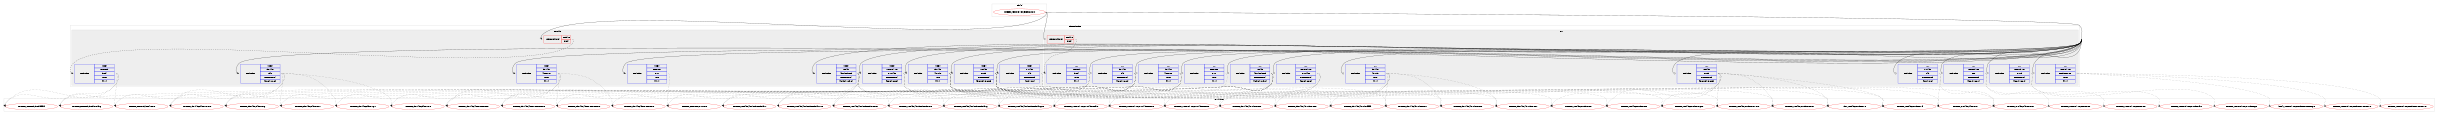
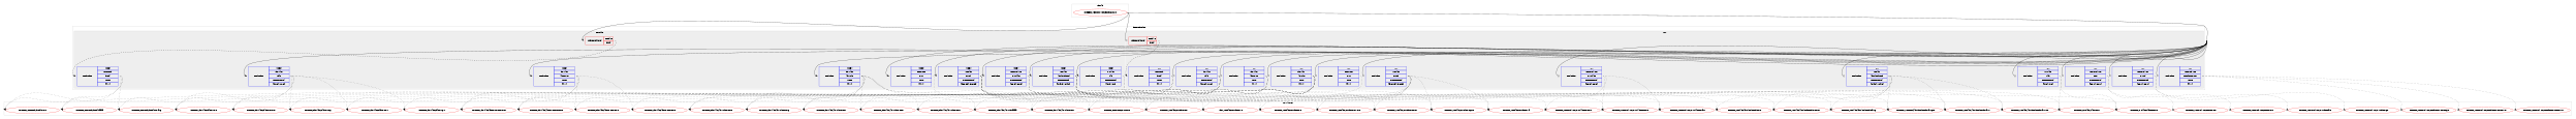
  digraph {
    compound=true
    concentrate=true
    fontname=Helvetica
    fontsize=10
    newrank=true
    rankdir=TB
    ranksep=1.5
    node [color=red fontname=Helvetica fontsize=10]
    edge [arrowhead=vee headport=w style=dotted tailport=e weight=100]
    n1 [label="portage://net-analyzer/gsad-22.12.0" width=4]
    n2 [color=blue label=<<TABLE BORDER="0" CELLBORDER="1" CELLSPACING="0" CELLPADDING="4" WIDTH="220"><TR><TD ROWSPAN="6" CELLPADDING="30">pack_dep</TD></TR><TR><TD WIDTH="110">install</TD></TR><TR><TD>app-arch</TD></TR><TR><TD>brotli</TD></TR><TR><TD>none</TD></TR><TR><TD>[[],,,,]</TD></TR></TABLE>> shape=none]
    n3 [label=<<TABLE BORDER="0" CELLBORDER="1" CELLSPACING="0" CELLPADDING="4"><TR><TD ROWSPAN="3" CELLPADDING="10">use_conditional</TD></TR><TR><TD>positive</TD></TR><TR><TD>brotli</TD></TR></TABLE>> shape=none]
    n4 [color=blue label=<<TABLE BORDER="0" CELLBORDER="1" CELLSPACING="0" CELLPADDING="4" WIDTH="220"><TR><TD ROWSPAN="6" CELLPADDING="30">pack_dep</TD></TR><TR><TD WIDTH="110">install</TD></TR><TR><TD>acct-user</TD></TR><TR><TD>gvm</TD></TR><TR><TD>none</TD></TR><TR><TD>[[],,,,]</TD></TR></TABLE>> shape=none]
    n5 [color=blue label=<<TABLE BORDER="0" CELLBORDER="1" CELLSPACING="0" CELLPADDING="4" WIDTH="220"><TR><TD ROWSPAN="6" CELLPADDING="30">pack_dep</TD></TR><TR><TD WIDTH="110">install</TD></TR><TR><TD>dev-libs</TD></TR><TR><TD>glib</TD></TR><TR><TD>greaterequal</TD></TR><TR><TD>[[2,42],,,2.42]</TD></TR></TABLE>> shape=none]
    n6 [color=blue label=<<TABLE BORDER="0" CELLBORDER="1" CELLSPACING="0" CELLPADDING="4" WIDTH="220"><TR><TD ROWSPAN="6" CELLPADDING="30">pack_dep</TD></TR><TR><TD WIDTH="110">install</TD></TR><TR><TD>dev-libs</TD></TR><TR><TD>libgcrypt</TD></TR><TR><TD>none</TD></TR><TR><TD>[[],,,,]</TD></TR></TABLE>> shape=none]
    n7 [color=blue label=<<TABLE BORDER="0" CELLBORDER="1" CELLSPACING="0" CELLPADDING="4" WIDTH="220"><TR><TD ROWSPAN="6" CELLPADDING="30">pack_dep</TD></TR><TR><TD WIDTH="110">install</TD></TR><TR><TD>dev-libs</TD></TR><TR><TD>libxml2</TD></TR><TR><TD>none</TD></TR><TR><TD>[[],,,,]</TD></TR></TABLE>> shape=none]
    n8 [color=blue label=<<TABLE BORDER="0" CELLBORDER="1" CELLSPACING="0" CELLPADDING="4" WIDTH="220"><TR><TD ROWSPAN="6" CELLPADDING="30">pack_dep</TD></TR><TR><TD WIDTH="110">install</TD></TR><TR><TD>net-analyzer</TD></TR><TR><TD>gvm-libs</TD></TR><TR><TD>greaterequal</TD></TR><TR><TD>[[22,8],,,22.8]</TD></TR></TABLE>> shape=none]
    n9 [color=blue label=<<TABLE BORDER="0" CELLBORDER="1" CELLSPACING="0" CELLPADDING="4" WIDTH="220"><TR><TD ROWSPAN="6" CELLPADDING="30">pack_dep</TD></TR><TR><TD WIDTH="110">install</TD></TR><TR><TD>net-libs</TD></TR><TR><TD>gnutls</TD></TR><TR><TD>greaterequal</TD></TR><TR><TD>[[3,2,15],,,3.2.15]</TD></TR></TABLE>> shape=none]
    n10 [color=blue label=<<TABLE BORDER="0" CELLBORDER="1" CELLSPACING="0" CELLPADDING="4" WIDTH="220"><TR><TD ROWSPAN="6" CELLPADDING="30">pack_dep</TD></TR><TR><TD WIDTH="110">install</TD></TR><TR><TD>net-libs</TD></TR><TR><TD>libmicrohttpd</TD></TR><TR><TD>greaterequal</TD></TR><TR><TD>[[0,9,0],,,0.9.0]</TD></TR></TABLE>> shape=none]
    n11 [color=blue label=<<TABLE BORDER="0" CELLBORDER="1" CELLSPACING="0" CELLPADDING="4" WIDTH="220"><TR><TD ROWSPAN="6" CELLPADDING="30">pack_dep</TD></TR><TR><TD WIDTH="110">install</TD></TR><TR><TD>sys-libs</TD></TR><TR><TD>zlib</TD></TR><TR><TD>greaterequal</TD></TR><TR><TD>[[1,2],,,1.2]</TD></TR></TABLE>> shape=none]
    n12 [color=blue label=<<TABLE BORDER="0" CELLBORDER="1" CELLSPACING="0" CELLPADDING="4" WIDTH="220"><TR><TD ROWSPAN="6" CELLPADDING="30">pack_dep</TD></TR><TR><TD WIDTH="110">run</TD></TR><TR><TD>app-arch</TD></TR><TR><TD>brotli</TD></TR><TR><TD>none</TD></TR><TR><TD>[[],,,,]</TD></TR></TABLE>> shape=none]
    n13 [label=<<TABLE BORDER="0" CELLBORDER="1" CELLSPACING="0" CELLPADDING="4"><TR><TD ROWSPAN="3" CELLPADDING="10">use_conditional</TD></TR><TR><TD>positive</TD></TR><TR><TD>brotli</TD></TR></TABLE>> shape=none]
    n14 [color=blue label=<<TABLE BORDER="0" CELLBORDER="1" CELLSPACING="0" CELLPADDING="4" WIDTH="220"><TR><TD ROWSPAN="6" CELLPADDING="30">pack_dep</TD></TR><TR><TD WIDTH="110">run</TD></TR><TR><TD>acct-user</TD></TR><TR><TD>gvm</TD></TR><TR><TD>none</TD></TR><TR><TD>[[],,,,]</TD></TR></TABLE>> shape=none]
    n15 [color=blue label=<<TABLE BORDER="0" CELLBORDER="1" CELLSPACING="0" CELLPADDING="4" WIDTH="220"><TR><TD ROWSPAN="6" CELLPADDING="30">pack_dep</TD></TR><TR><TD WIDTH="110">run</TD></TR><TR><TD>dev-libs</TD></TR><TR><TD>glib</TD></TR><TR><TD>greaterequal</TD></TR><TR><TD>[[2,42],,,2.42]</TD></TR></TABLE>> shape=none]
    n16 [color=blue label=<<TABLE BORDER="0" CELLBORDER="1" CELLSPACING="0" CELLPADDING="4" WIDTH="220"><TR><TD ROWSPAN="6" CELLPADDING="30">pack_dep</TD></TR><TR><TD WIDTH="110">run</TD></TR><TR><TD>dev-libs</TD></TR><TR><TD>libgcrypt</TD></TR><TR><TD>none</TD></TR><TR><TD>[[],,,,]</TD></TR></TABLE>> shape=none]
    n17 [color=blue label=<<TABLE BORDER="0" CELLBORDER="1" CELLSPACING="0" CELLPADDING="4" WIDTH="220"><TR><TD ROWSPAN="6" CELLPADDING="30">pack_dep</TD></TR><TR><TD WIDTH="110">run</TD></TR><TR><TD>dev-libs</TD></TR><TR><TD>libxml2</TD></TR><TR><TD>none</TD></TR><TR><TD>[[],,,,]</TD></TR></TABLE>> shape=none]
    n18 [color=blue label=<<TABLE BORDER="0" CELLBORDER="1" CELLSPACING="0" CELLPADDING="4" WIDTH="220"><TR><TD ROWSPAN="6" CELLPADDING="30">pack_dep</TD></TR><TR><TD WIDTH="110">run</TD></TR><TR><TD>net-analyzer</TD></TR><TR><TD>gsa</TD></TR><TR><TD>greaterequal</TD></TR><TR><TD>[[22,4],,,22.4]</TD></TR></TABLE>> shape=none]
    n19 [color=blue label=<<TABLE BORDER="0" CELLBORDER="1" CELLSPACING="0" CELLPADDING="4" WIDTH="220"><TR><TD ROWSPAN="6" CELLPADDING="30">pack_dep</TD></TR><TR><TD WIDTH="110">run</TD></TR><TR><TD>net-analyzer</TD></TR><TR><TD>gvm-libs</TD></TR><TR><TD>greaterequal</TD></TR><TR><TD>[[22,8],,,22.8]</TD></TR></TABLE>> shape=none]
    n20 [color=blue label=<<TABLE BORDER="0" CELLBORDER="1" CELLSPACING="0" CELLPADDING="4" WIDTH="220"><TR><TD ROWSPAN="6" CELLPADDING="30">pack_dep</TD></TR><TR><TD WIDTH="110">run</TD></TR><TR><TD>net-analyzer</TD></TR><TR><TD>gvmd</TD></TR><TR><TD>greaterequal</TD></TR><TR><TD>[[22,4],,,22.4]</TD></TR></TABLE>> shape=none]
    n21 [color=blue label=<<TABLE BORDER="0" CELLBORDER="1" CELLSPACING="0" CELLPADDING="4" WIDTH="220"><TR><TD ROWSPAN="6" CELLPADDING="30">pack_dep</TD></TR><TR><TD WIDTH="110">run</TD></TR><TR><TD>net-analyzer</TD></TR><TR><TD>ospd-openvas</TD></TR><TR><TD>none</TD></TR><TR><TD>[[],,,,]</TD></TR></TABLE>> shape=none]
    n22 [color=blue label=<<TABLE BORDER="0" CELLBORDER="1" CELLSPACING="0" CELLPADDING="4" WIDTH="220"><TR><TD ROWSPAN="6" CELLPADDING="30">pack_dep</TD></TR><TR><TD WIDTH="110">run</TD></TR><TR><TD>net-libs</TD></TR><TR><TD>libmicrohttpd</TD></TR><TR><TD>greaterequal</TD></TR><TR><TD>[[0,9,0],,,0.9.0]</TD></TR></TABLE>> shape=none]
    n23 [color=blue label=<<TABLE BORDER="0" CELLBORDER="1" CELLSPACING="0" CELLPADDING="4" WIDTH="220"><TR><TD ROWSPAN="6" CELLPADDING="30">pack_dep</TD></TR><TR><TD WIDTH="110">run</TD></TR><TR><TD>net-libs</TD></TR><TR><TD>gnutls</TD></TR><TR><TD>greaterequal</TD></TR><TR><TD>[[3,2,15],,,3.2.15]</TD></TR></TABLE>> shape=none]
    n24 [color=blue label=<<TABLE BORDER="0" CELLBORDER="1" CELLSPACING="0" CELLPADDING="4" WIDTH="220"><TR><TD ROWSPAN="6" CELLPADDING="30">pack_dep</TD></TR><TR><TD WIDTH="110">run</TD></TR><TR><TD>sys-libs</TD></TR><TR><TD>zlib</TD></TR><TR><TD>greaterequal</TD></TR><TR><TD>[[1,2],,,1.2]</TD></TR></TABLE>> shape=none]
    n25 [label="portage://dev-libs/libgcrypt-1.11.0" width=4]
    n26 [label="portage://dev-libs/libgcrypt-1.10.3-r2" width=4]
    n27 [label="portage://dev-libs/libgcrypt-1.10.3-r1" width=4]
    n28 [label="portage://dev-libs/libgcrypt-1.10.2" width=4]
    n29 [label="portage://app-arch/brotli-9999" width=4]
    n30 [label="portage://app-arch/brotli-1.1.0" width=4]
    n31 [label="portage://app-arch/brotli-1.0.9-r6" width=4]
    n32 [label="portage://acct-user/gvm-0-r3" width=4]
    n33 [label="portage://dev-libs/glib-2.80.4" width=4]
    n34 [label="portage://dev-libs/glib-2.78.6" width=4]
    n35 [label="portage://dev-libs/glib-2.78.4-r1" width=4]
    n36 [label="portage://dev-libs/glib-2.78.3" width=4]
    n37 [label="portage://dev-libs/glib-2.76.4" width=4]
    n38 [label="portage://dev-libs/libxml2-9999" width=4]
    n39 [label="portage://dev-libs/libxml2-2.13.1" width=4]
    n40 [label="portage://dev-libs/libxml2-2.12.8" width=4]
    n41 [label="portage://dev-libs/libxml2-2.12.7" width=4]
+   n42 [label="portage://dev-libs/libxml2-2.12.6" width=4]
    n43 [label="portage://dev-libs/libxml2-2.11.8" width=4]
    n44 [label="portage://dev-libs/libxml2-2.11.7" width=4]
    n45 [label="portage://net-analyzer/gvm-libs-22.11.0" width=4]
    n46 [label="portage://net-analyzer/gvm-libs-22.10.0" width=4]
    n47 [label="portage://net-analyzer/gvm-libs-22.9.1" width=4]
    n48 [label="portage://net-libs/gnutls-3.8.7.1-r1" width=4]
    n49 [label="portage://net-libs/gnutls-3.3.6-r1" width=4]
    n50 [label="portage://net-libs/gnutls-3.8.5-r1" width=4]
    n51 [label="portage://net-libs/gnutls-3.8.3" width=4]
    n52 [label="portage://net-libs/gnutls-3.8.0" width=4]
    n53 [label="portage://net-libs/gnutls-3.7.9" width=4]
    n54 [label="dev://net-libs/gnutls-3.7.8" width=4]
    n55 [label="portage://net-libs/libmicrohttpd-1.0.1-r1" width=4]
    n56 [label="portage://net-libs/libmicrohttpd-1.0.8" width=4]
    n57 [label="portage://net-libs/libmicrohttpd-0.9.77-r1" width=4]
    n58 [label="portage://net-libs/libmicrohttpd-0.9.77" width=4]
-   n59 [label="portage://net-libs/libmicrohttpd-0.9.76-r1" width=4]
+   n59 [label="portage://net-gsad/libmicrohttpd-0.9.76-r1" width=4]
    n60 [label="portage://net-libs/libmicrohttpd-0.9.76" width=4]
    n61 [label="portage://sys-libs/zlib-1.3.1-r1" width=4]
    n62 [label="portage://sys-libs/zlib-1.3-r4" width=4]
    n63 [label="portage://net-analyzer/gsa-23.3.0" width=4]
    n64 [label="portage://net-analyzer/gsa-23.0.0" width=4]
    n65 [label="portage://net-analyzer/gvmd-23.9.0" width=4]
    n66 [label="portage://net-analyzer/gvmd-23.6.2" width=4]
    n67 [label="portage://net-analyzer/ospd-openvas-22.7.1" width=4]
    n68 [label="portage://net-analyzer/ospd-openvas-22.7.0" width=4]
-   n69 [label="brotli://net-analyzer/ospd-openvas-22.6.2" width=4]
+   n69 [label="portage://net-analyzer/ospd-openvas-22.6.2" width=4]
    subgraph cluster_1 {
      color=gray
      label=<<i>ebuild</i>>
      n1
    }
    subgraph cluster_2 {
      color=gray
      label=<<i>dependencies</i>>
      subgraph cluster_3 {
        color=gray
        fillcolor="#eeeeee"
        label=<<i>compile</i>>
        style=filled
        subgraph sub_4 {
          color=gray
          fillcolor="#eeeeee"
          label=<<i>compile</i>>
          style=filled
          n3
          subgraph sub_5 {
            color=gray
            fillcolor="#eeeeee"
            label=<<i>compile</i>>
            style=filled
            n2
          }
        }
        subgraph sub_6 {
          color=gray
          fillcolor="#eeeeee"
          label=<<i>compile</i>>
          style=filled
          n4
        }
        subgraph sub_7 {
          color=gray
          fillcolor="#eeeeee"
          label=<<i>compile</i>>
          style=filled
          n5
        }
        subgraph sub_8 {
          color=gray
          fillcolor="#eeeeee"
          label=<<i>compile</i>>
          style=filled
          n6
        }
        subgraph sub_9 {
          color=gray
          fillcolor="#eeeeee"
          label=<<i>compile</i>>
          style=filled
          n7
        }
        subgraph sub_10 {
          color=gray
          fillcolor="#eeeeee"
          label=<<i>compile</i>>
          style=filled
          n8
        }
        subgraph sub_11 {
          color=gray
          fillcolor="#eeeeee"
          label=<<i>compile</i>>
          style=filled
          n9
        }
        subgraph sub_12 {
          color=gray
          fillcolor="#eeeeee"
          label=<<i>compile</i>>
          style=filled
          n10
        }
        subgraph sub_13 {
          color=gray
          fillcolor="#eeeeee"
          label=<<i>compile</i>>
          style=filled
          n11
        }
      }
      subgraph cluster_14 {
        color=gray
        fillcolor="#eeeeee"
        label=<<i>compile and run</i>>
        style=filled
      }
      subgraph cluster_15 {
        color=gray
        fillcolor="#eeeeee"
        label=<<i>run</i>>
        style=filled
        subgraph sub_16 {
          color=gray
          fillcolor="#eeeeee"
          label=<<i>run</i>>
          style=filled
          n13
          subgraph sub_17 {
            color=gray
            fillcolor="#eeeeee"
            label=<<i>run</i>>
            style=filled
            n12
          }
        }
        subgraph sub_18 {
          color=gray
          fillcolor="#eeeeee"
          label=<<i>run</i>>
          style=filled
          n14
        }
        subgraph sub_19 {
          color=gray
          fillcolor="#eeeeee"
          label=<<i>run</i>>
          style=filled
          n15
        }
        subgraph sub_20 {
          color=gray
          fillcolor="#eeeeee"
          label=<<i>run</i>>
          style=filled
          n16
        }
        subgraph sub_21 {
          color=gray
          fillcolor="#eeeeee"
          label=<<i>run</i>>
          style=filled
          n17
        }
        subgraph sub_22 {
          color=gray
          fillcolor="#eeeeee"
          label=<<i>run</i>>
          style=filled
          n18
        }
        subgraph sub_23 {
          color=gray
          fillcolor="#eeeeee"
          label=<<i>run</i>>
          style=filled
          n19
        }
        subgraph sub_24 {
          color=gray
          fillcolor="#eeeeee"
          label=<<i>run</i>>
          style=filled
          n20
        }
        subgraph sub_25 {
          color=gray
          fillcolor="#eeeeee"
          label=<<i>run</i>>
          style=filled
          n21
        }
        subgraph sub_26 {
          color=gray
          fillcolor="#eeeeee"
          label=<<i>run</i>>
          style=filled
          n22
        }
        subgraph sub_27 {
          color=gray
          fillcolor="#eeeeee"
          label=<<i>run</i>>
          style=filled
          n23
        }
        subgraph sub_28 {
          color=gray
          fillcolor="#eeeeee"
          label=<<i>run</i>>
          style=filled
          n24
        }
      }
    }
    subgraph cluster_29 {
      color=gray
      label=<<i>candidates</i>>
      rank=same
      subgraph sub_30 {
        color=black
        label=<<i>candidates</i>>
        nodesep=1
        rank=same
        n25
        n26
        n27
        n28
      }
      subgraph sub_31 {
        color=black
        label=<<i>candidates</i>>
        nodesep=1
        rank=same
        n29
        n30
        n31
      }
      subgraph sub_32 {
        color=black
        label=<<i>candidates</i>>
        nodesep=1
        rank=same
        n32
      }
      subgraph sub_33 {
        color=black
        label=<<i>candidates</i>>
        nodesep=1
        rank=same
        n33
        n34
        n35
        n36
        n37
      }
      subgraph sub_34 {
        color=black
        label=<<i>candidates</i>>
        nodesep=1
        rank=same
        n38
        n39
        n40
        n41
+       n42
        n43
        n44
      }
      subgraph sub_35 {
        color=black
        label=<<i>candidates</i>>
        nodesep=1
        rank=same
        n45
        n46
        n47
      }
      subgraph sub_36 {
        color=black
        label=<<i>candidates</i>>
        nodesep=1
        rank=same
        n48
        n49
        n50
        n51
        n52
        n53
        n54
      }
      subgraph sub_37 {
        color=black
        label=<<i>candidates</i>>
        nodesep=1
        rank=same
        n55
        n56
        n57
        n58
        n59
        n60
      }
      subgraph sub_38 {
        color=black
        label=<<i>candidates</i>>
        nodesep=1
        rank=same
        n61
        n62
      }
      subgraph sub_39 {
        color=black
        label=<<i>candidates</i>>
        nodesep=1
        rank=same
        n29
        n30
        n31
      }
      subgraph sub_40 {
        color=black
        label=<<i>candidates</i>>
        nodesep=1
        rank=same
        n32
      }
      subgraph sub_41 {
        color=black
        label=<<i>candidates</i>>
        nodesep=1
        rank=same
        n33
        n34
        n35
        n36
        n37
      }
      subgraph sub_42 {
        color=black
        label=<<i>candidates</i>>
        nodesep=1
        rank=same
        n25
        n26
        n27
        n28
      }
      subgraph sub_43 {
        color=black
        label=<<i>candidates</i>>
        nodesep=1
        rank=same
        n38
        n39
        n40
        n41
+       n42
        n43
        n44
      }
      subgraph sub_44 {
        color=black
        label=<<i>candidates</i>>
        nodesep=1
        rank=same
        n63
        n64
      }
      subgraph sub_45 {
        color=black
        label=<<i>candidates</i>>
        nodesep=1
        rank=same
        n45
        n46
        n47
      }
      subgraph sub_46 {
        color=black
        label=<<i>candidates</i>>
        nodesep=1
        rank=same
        n61
        n62
      }
      subgraph sub_47 {
        color=black
        label=<<i>candidates</i>>
        nodesep=1
        rank=same
        n65
        n66
      }
      subgraph sub_48 {
        color=black
        label=<<i>candidates</i>>
        nodesep=1
        rank=same
        n67
        n68
        n69
      }
      subgraph sub_49 {
        color=black
        label=<<i>candidates</i>>
        nodesep=1
        rank=same
        n48
        n49
        n50
        n51
        n52
        n53
        n54
      }
      subgraph sub_50 {
        color=black
        label=<<i>candidates</i>>
        nodesep=1
        rank=same
        n55
        n56
        n57
        n58
        n59
        n60
      }
    }
    n1 -> n3 [style=solid weight=20]
    n1 -> n4 [style=solid weight=20]
    n1 -> n5 [style=solid weight=20]
    n1 -> n6 [style=solid weight=20]
    n1 -> n7 [style=solid weight=20]
    n1 -> n8 [style=solid weight=20]
    n1 -> n9 [style=solid weight=20]
    n1 -> n10 [style=solid weight=20]
    n1 -> n11 [style=solid weight=20]
    n1 -> n13 [arrowhead=odot style=solid weight=20]
    n1 -> n14 [arrowhead=odot style=solid weight=20]
    n1 -> n15 [arrowhead=odot style=solid weight=20]
    n1 -> n16 [arrowhead=odot style=solid weight=20]
    n1 -> n17 [arrowhead=odot style=solid weight=20]
    n1 -> n18 [arrowhead=odot style=solid weight=20]
    n1 -> n19 [arrowhead=odot style=solid weight=20]
    n1 -> n20 [arrowhead=odot style=solid weight=20]
    n1 -> n21 [arrowhead=odot style=solid weight=20]
    n1 -> n22 [arrowhead=odot style=solid weight=20]
    n1 -> n23 [arrowhead=odot style=solid weight=20]
    n1 -> n24 [arrowhead=odot style=solid weight=20]
    n2 -> n29
    n2 -> n30
    n2 -> n31
    n3 -> n2 [style=dashed weight=20]
    n4 -> n32
    n5 -> n33
    n5 -> n34
    n5 -> n35
    n5 -> n36
    n5 -> n37
    n6 -> n25
    n6 -> n26
    n6 -> n27
    n6 -> n28
    n7 -> n38
    n7 -> n39
    n7 -> n40
    n7 -> n41
+   n7 -> n42
    n7 -> n43
    n7 -> n44
    n8 -> n45
    n8 -> n46
    n8 -> n47
    n9 -> n48
    n9 -> n49
    n9 -> n50
    n9 -> n51
    n9 -> n52
    n9 -> n53
    n9 -> n54
    n10 -> n55
    n10 -> n56
    n10 -> n57
    n10 -> n58
    n10 -> n59
    n10 -> n60
    n11 -> n61
    n11 -> n62
    n12 -> n29
    n12 -> n30
    n12 -> n31
    n13 -> n12 [style=dashed weight=20]
    n14 -> n32
    n15 -> n33
    n15 -> n34
    n15 -> n35
    n15 -> n36
    n15 -> n37
    n16 -> n25
    n16 -> n26
    n16 -> n27
    n16 -> n28
    n17 -> n38
    n17 -> n39
    n17 -> n40
    n17 -> n41
+   n17 -> n42
    n17 -> n43
    n17 -> n44
    n18 -> n63
    n18 -> n64
    n19 -> n45
    n19 -> n46
    n19 -> n47
    n20 -> n65
    n20 -> n66
    n21 -> n67
    n21 -> n68
    n21 -> n69
    n22 -> n55
    n22 -> n56
    n22 -> n57
    n22 -> n58
    n22 -> n59
    n22 -> n60
    n23 -> n48
    n23 -> n49
    n23 -> n50
    n23 -> n51
    n23 -> n52
    n23 -> n53
    n23 -> n54
    n24 -> n61
    n24 -> n62
  }
